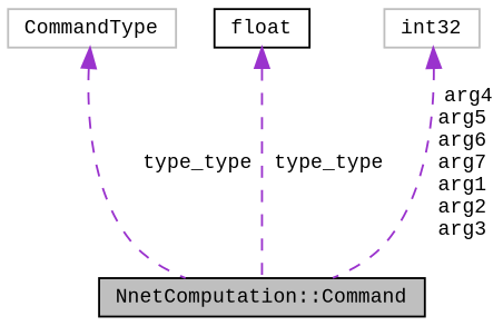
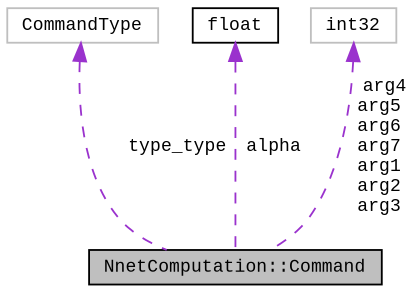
  digraph {
    fontname="Liberation Mono"
    node [color=black fillcolor=white fontname="Liberation Mono" fontsize=10 shape=record style=filled]
    edge [color=darkorchid3 dir=back fontname="Liberation Mono" fontsize=10 labelfontname=Helvetica labelfontsize=10 style=dashed]
    n1 [fillcolor=grey75 fontcolor=black height=0.2 label="NnetComputation::Command" width=0.4]
    n2 [color=grey75 height=0.2 label=CommandType width=0.4]
    n3 [height=0.2 label=float width=0.4]
    n4 [color=grey75 height=0.2 label=int32 width=0.4]
    n2 -> n1 [label=" type_type"]
-   n3 -> n1 [label=" type_type"]
+   n3 -> n1 [label=" alpha"]
    n4 -> n1 [label=" arg4\narg5\narg6\narg7\narg1\narg2\narg3"]
  }
